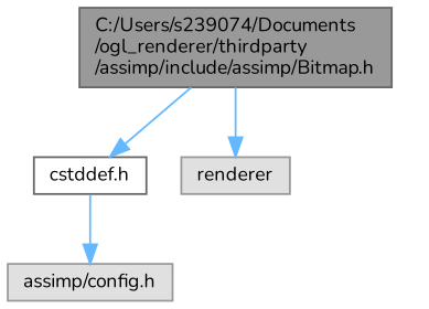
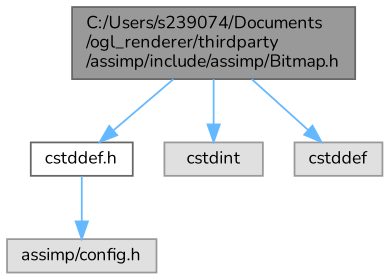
  digraph {
    fontname=Nunito
    node [color=grey60 fillcolor="#E0E0E0" fontname=Nunito fontsize=10 shape=box style=filled]
    edge [color=steelblue1 fontname=Nunito fontsize=10 labelfontname=Helvetica labelfontsize=10 style=solid]
    n1 [color=gray40 fillcolor=grey60 fontcolor=black height=0.2 label="C:/Users/s239074/Documents\l/ogl_renderer/thirdparty\l/assimp/include/assimp/Bitmap.h" width=0.4]
    n2 [color=grey40 fillcolor=white height=0.2 label="cstddef.h" width=0.4]
-   n3 [height=0.2 label=renderer width=0.4]
+   n3 [height=0.2 label=cstdint width=0.4]
+   n4 [height=0.2 label=cstddef width=0.4]
    n5 [height=0.2 label="assimp/config.h" width=0.4]
    n1 -> n2
    n1 -> n3
+   n1 -> n4
    n2 -> n5
  }
